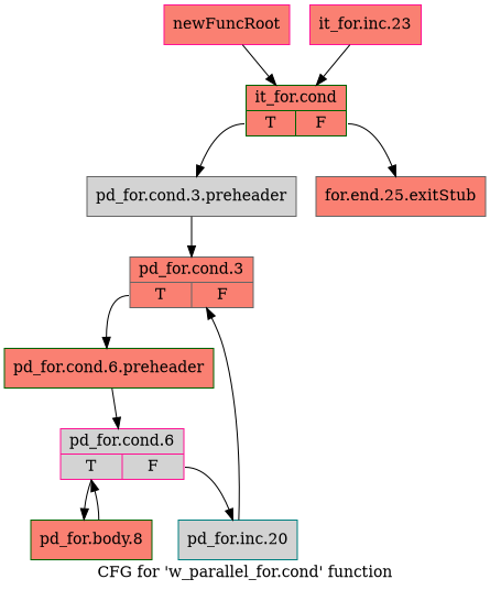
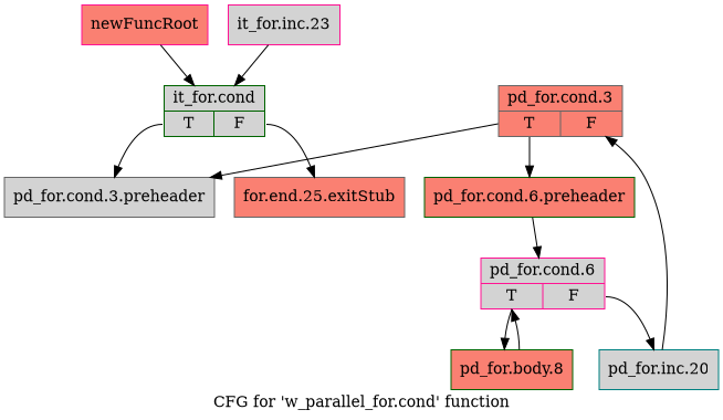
  digraph {
    label="CFG for 'w_parallel_for.cond' function"
    node [color=deeppink fillcolor=salmon shape=record style=filled]
    n1 [label="{newFuncRoot}"]
-   n2 [color=darkgreen label="{it_for.cond|{<s0>T|<s1>F}}"]
+   n2 [color=darkgreen fillcolor=lightgrey label="{it_for.cond|{<s0>T|<s1>F}}"]
    n3 [color=gray40 label="{for.end.25.exitStub}"]
    n4 [color=gray40 fillcolor=lightgrey label="{pd_for.cond.3.preheader}"]
    n5 [color=gray40 label="{pd_for.cond.3|{<s0>T|<s1>F}}"]
    n6 [color=darkgreen label="{pd_for.cond.6.preheader}"]
    n7 [fillcolor=lightgrey label="{pd_for.cond.6|{<s0>T|<s1>F}}"]
-   n8 [label="{it_for.inc.23}"]
+   n8 [fillcolor=lightgrey label="{it_for.inc.23}"]
    n9 [color=darkgreen label="{pd_for.body.8}"]
    n10 [color=teal fillcolor=lightgrey label="{pd_for.inc.20}"]
    n1 -> n2
    n2 -> n3 [tailport=s1]
    n2 -> n4 [tailport=s0]
-   n4 -> n5
+   n5 -> n4
    n5 -> n6 [tailport=s0]
    n6 -> n7
    n7 -> n9 [tailport=s0]
    n7 -> n10 [tailport=s1]
    n8 -> n2
    n9 -> n7
    n10 -> n5
  }
